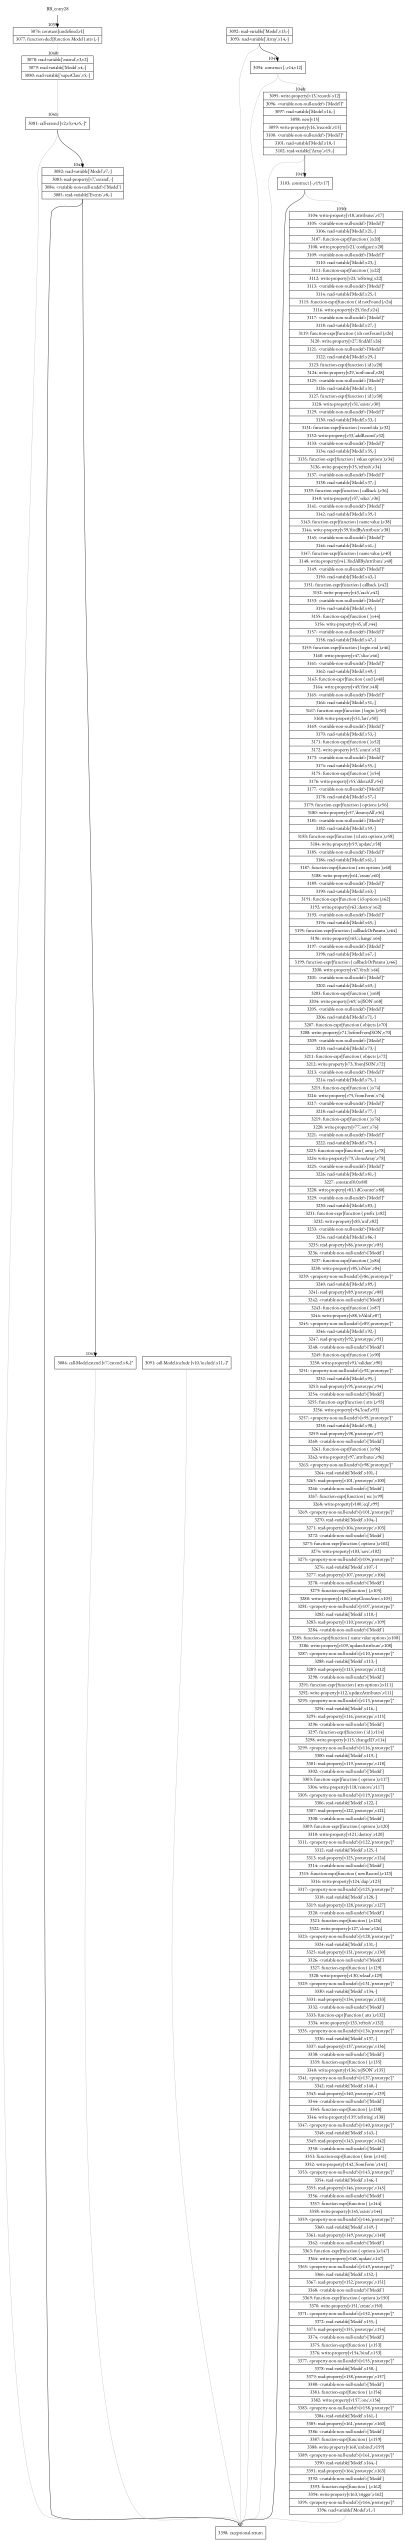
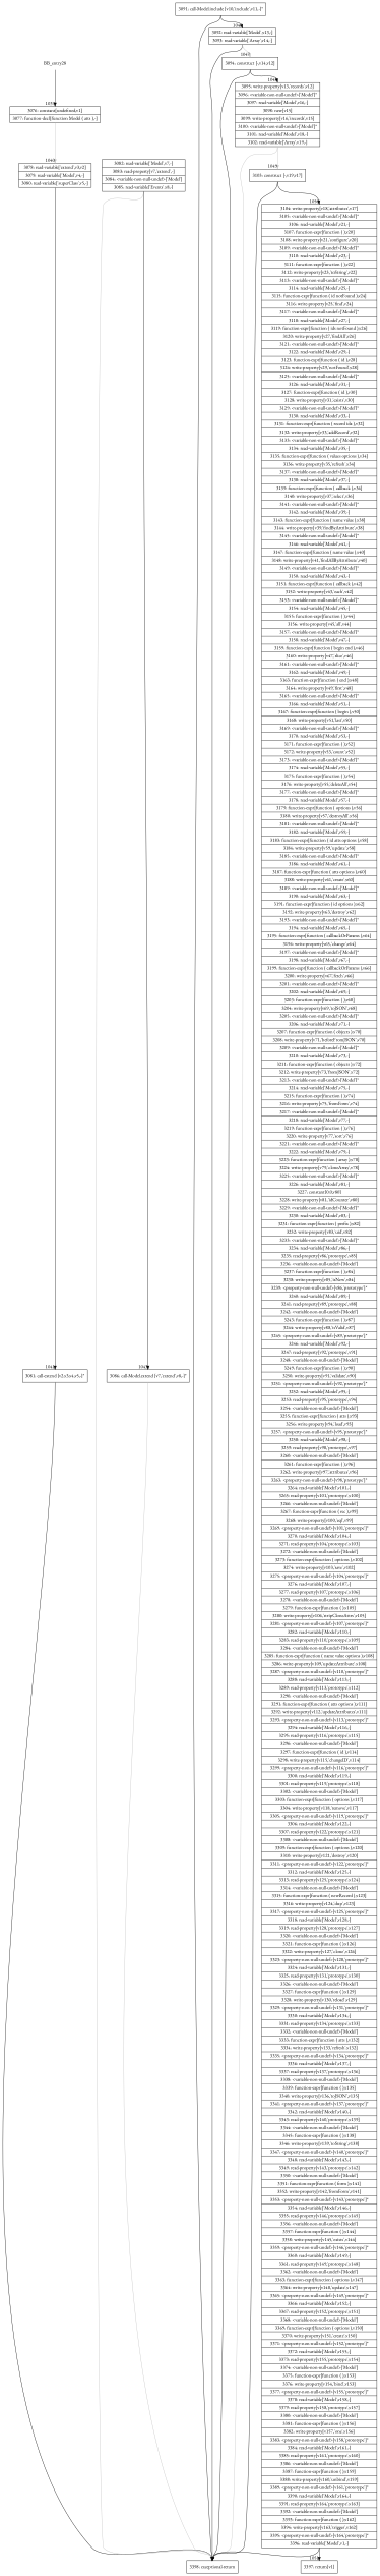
  digraph {
    fontname="EB Garamond"
    rankdir=TD
    node [fontname="EB Garamond" shape=record]
    edge [fontname="EB Garamond" headport=n tailport=s]
    BB_entry28 [shape=none]
    n2 [label="{3076: constant[undefined,v1]|3077: function-decl[function Model ( atts ),-]}"]
    n3 [label="{3078: read-variable['extend',v3,v2]|3079: read-variable['Model',v4,-]|3080: read-variable['superClass',v5,-]}"]
    n4 [label="{3081: call-extend [v2,v3,v4,v5,-]*}"]
    n5 [label="{3398: exceptional-return}"]
    n6 [label="{3082: read-variable['Model',v7,-]|3083: read-property[v7,'extend',-]|3084: \<variable-non-null-undef\>['Model']|3085: read-variable['Events',v8,-]}"]
    n7 [label="{3086: call-Model.extend [v7,'extend',v8,-]*}"]
    n8 [label="{3091: call-Model.include [v10,'include',v11,-]*}"]
    n9 [label="{3092: read-variable['Model',v13,-]|3093: read-variable['Array',v14,-]}"]
    n10 [label="{3094: construct [-,v14,v12]}"]
    n11 [label="{3095: write-property[v13,'records',v12]|3096: \<variable-non-null-undef\>['Model']*|3097: read-variable['Model',v16,-]|3098: new[v15]|3099: write-property[v16,'irecords',v15]|3100: \<variable-non-null-undef\>['Model']*|3101: read-variable['Model',v18,-]|3102: read-variable['Array',v19,-]}"]
    n12 [label="{3103: construct [-,v19,v17]}"]
    n13 [label="{3104: write-property[v18,'attributes',v17]|3105: \<variable-non-null-undef\>['Model']*|3106: read-variable['Model',v21,-]|3107: function-expr[function ( ),v20]|3108: write-property[v21,'configure',v20]|3109: \<variable-non-null-undef\>['Model']*|3110: read-variable['Model',v23,-]|3111: function-expr[function ( ),v22]|3112: write-property[v23,'toString',v22]|3113: \<variable-non-null-undef\>['Model']*|3114: read-variable['Model',v25,-]|3115: function-expr[function ( id notFound ),v24]|3116: write-property[v25,'find',v24]|3117: \<variable-non-null-undef\>['Model']*|3118: read-variable['Model',v27,-]|3119: function-expr[function ( ids notFound ),v26]|3120: write-property[v27,'findAll',v26]|3121: \<variable-non-null-undef\>['Model']*|3122: read-variable['Model',v29,-]|3123: function-expr[function ( id ),v28]|3124: write-property[v29,'notFound',v28]|3125: \<variable-non-null-undef\>['Model']*|3126: read-variable['Model',v31,-]|3127: function-expr[function ( id ),v30]|3128: write-property[v31,'exists',v30]|3129: \<variable-non-null-undef\>['Model']*|3130: read-variable['Model',v33,-]|3131: function-expr[function ( record idx ),v32]|3132: write-property[v33,'addRecord',v32]|3133: \<variable-non-null-undef\>['Model']*|3134: read-variable['Model',v35,-]|3135: function-expr[function ( values options ),v34]|3136: write-property[v35,'refresh',v34]|3137: \<variable-non-null-undef\>['Model']*|3138: read-variable['Model',v37,-]|3139: function-expr[function ( callback ),v36]|3140: write-property[v37,'select',v36]|3141: \<variable-non-null-undef\>['Model']*|3142: read-variable['Model',v39,-]|3143: function-expr[function ( name value ),v38]|3144: write-property[v39,'findByAttribute',v38]|3145: \<variable-non-null-undef\>['Model']*|3146: read-variable['Model',v41,-]|3147: function-expr[function ( name value ),v40]|3148: write-property[v41,'findAllByAttribute',v40]|3149: \<variable-non-null-undef\>['Model']*|3150: read-variable['Model',v43,-]|3151: function-expr[function ( callback ),v42]|3152: write-property[v43,'each',v42]|3153: \<variable-non-null-undef\>['Model']*|3154: read-variable['Model',v45,-]|3155: function-expr[function ( ),v44]|3156: write-property[v45,'all',v44]|3157: \<variable-non-null-undef\>['Model']*|3158: read-variable['Model',v47,-]|3159: function-expr[function ( begin end ),v46]|3160: write-property[v47,'slice',v46]|3161: \<variable-non-null-undef\>['Model']*|3162: read-variable['Model',v49,-]|3163: function-expr[function ( end ),v48]|3164: write-property[v49,'first',v48]|3165: \<variable-non-null-undef\>['Model']*|3166: read-variable['Model',v51,-]|3167: function-expr[function ( begin ),v50]|3168: write-property[v51,'last',v50]|3169: \<variable-non-null-undef\>['Model']*|3170: read-variable['Model',v53,-]|3171: function-expr[function ( ),v52]|3172: write-property[v53,'count',v52]|3173: \<variable-non-null-undef\>['Model']*|3174: read-variable['Model',v55,-]|3175: function-expr[function ( ),v54]|3176: write-property[v55,'deleteAll',v54]|3177: \<variable-non-null-undef\>['Model']*|3178: read-variable['Model',v57,-]|3179: function-expr[function ( options ),v56]|3180: write-property[v57,'destroyAll',v56]|3181: \<variable-non-null-undef\>['Model']*|3182: read-variable['Model',v59,-]|3183: function-expr[function ( id atts options ),v58]|3184: write-property[v59,'update',v58]|3185: \<variable-non-null-undef\>['Model']*|3186: read-variable['Model',v61,-]|3187: function-expr[function ( atts options ),v60]|3188: write-property[v61,'create',v60]|3189: \<variable-non-null-undef\>['Model']*|3190: read-variable['Model',v63,-]|3191: function-expr[function ( id options ),v62]|3192: write-property[v63,'destroy',v62]|3193: \<variable-non-null-undef\>['Model']*|3194: read-variable['Model',v65,-]|3195: function-expr[function ( callbackOrParams ),v64]|3196: write-property[v65,'change',v64]|3197: \<variable-non-null-undef\>['Model']*|3198: read-variable['Model',v67,-]|3199: function-expr[function ( callbackOrParams ),v66]|3200: write-property[v67,'fetch',v66]|3201: \<variable-non-null-undef\>['Model']*|3202: read-variable['Model',v69,-]|3203: function-expr[function ( ),v68]|3204: write-property[v69,'toJSON',v68]|3205: \<variable-non-null-undef\>['Model']*|3206: read-variable['Model',v71,-]|3207: function-expr[function ( objects ),v70]|3208: write-property[v71,'beforeFromJSON',v70]|3209: \<variable-non-null-undef\>['Model']*|3210: read-variable['Model',v73,-]|3211: function-expr[function ( objects ),v72]|3212: write-property[v73,'fromJSON',v72]|3213: \<variable-non-null-undef\>['Model']*|3214: read-variable['Model',v75,-]|3215: function-expr[function ( ),v74]|3216: write-property[v75,'fromForm',v74]|3217: \<variable-non-null-undef\>['Model']*|3218: read-variable['Model',v77,-]|3219: function-expr[function ( ),v76]|3220: write-property[v77,'sort',v76]|3221: \<variable-non-null-undef\>['Model']*|3222: read-variable['Model',v79,-]|3223: function-expr[function ( array ),v78]|3224: write-property[v79,'cloneArray',v78]|3225: \<variable-non-null-undef\>['Model']*|3226: read-variable['Model',v81,-]|3227: constant[0.0,v80]|3228: write-property[v81,'idCounter',v80]|3229: \<variable-non-null-undef\>['Model']*|3230: read-variable['Model',v83,-]|3231: function-expr[function ( prefix ),v82]|3232: write-property[v83,'uid',v82]|3233: \<variable-non-null-undef\>['Model']*|3234: read-variable['Model',v86,-]|3235: read-property[v86,'prototype',v85]|3236: \<variable-non-null-undef\>['Model']|3237: function-expr[function ( ),v84]|3238: write-property[v85,'isNew',v84]|3239: \<property-non-null-undef\>[v86,'prototype']*|3240: read-variable['Model',v89,-]|3241: read-property[v89,'prototype',v88]|3242: \<variable-non-null-undef\>['Model']|3243: function-expr[function ( ),v87]|3244: write-property[v88,'isValid',v87]|3245: \<property-non-null-undef\>[v89,'prototype']*|3246: read-variable['Model',v92,-]|3247: read-property[v92,'prototype',v91]|3248: \<variable-non-null-undef\>['Model']|3249: function-expr[function ( ),v90]|3250: write-property[v91,'validate',v90]|3251: \<property-non-null-undef\>[v92,'prototype']*|3252: read-variable['Model',v95,-]|3253: read-property[v95,'prototype',v94]|3254: \<variable-non-null-undef\>['Model']|3255: function-expr[function ( atts ),v93]|3256: write-property[v94,'load',v93]|3257: \<property-non-null-undef\>[v95,'prototype']*|3258: read-variable['Model',v98,-]|3259: read-property[v98,'prototype',v97]|3260: \<variable-non-null-undef\>['Model']|3261: function-expr[function ( ),v96]|3262: write-property[v97,'attributes',v96]|3263: \<property-non-null-undef\>[v98,'prototype']*|3264: read-variable['Model',v101,-]|3265: read-property[v101,'prototype',v100]|3266: \<variable-non-null-undef\>['Model']|3267: function-expr[function ( rec ),v99]|3268: write-property[v100,'eql',v99]|3269: \<property-non-null-undef\>[v101,'prototype']*|3270: read-variable['Model',v104,-]|3271: read-property[v104,'prototype',v103]|3272: \<variable-non-null-undef\>['Model']|3273: function-expr[function ( options ),v102]|3274: write-property[v103,'save',v102]|3275: \<property-non-null-undef\>[v104,'prototype']*|3276: read-variable['Model',v107,-]|3277: read-property[v107,'prototype',v106]|3278: \<variable-non-null-undef\>['Model']|3279: function-expr[function ( ),v105]|3280: write-property[v106,'stripCloneAttrs',v105]|3281: \<property-non-null-undef\>[v107,'prototype']*|3282: read-variable['Model',v110,-]|3283: read-property[v110,'prototype',v109]|3284: \<variable-non-null-undef\>['Model']|3285: function-expr[function ( name value options ),v108]|3286: write-property[v109,'updateAttribute',v108]|3287: \<property-non-null-undef\>[v110,'prototype']*|3288: read-variable['Model',v113,-]|3289: read-property[v113,'prototype',v112]|3290: \<variable-non-null-undef\>['Model']|3291: function-expr[function ( atts options ),v111]|3292: write-property[v112,'updateAttributes',v111]|3293: \<property-non-null-undef\>[v113,'prototype']*|3294: read-variable['Model',v116,-]|3295: read-property[v116,'prototype',v115]|3296: \<variable-non-null-undef\>['Model']|3297: function-expr[function ( id ),v114]|3298: write-property[v115,'changeID',v114]|3299: \<property-non-null-undef\>[v116,'prototype']*|3300: read-variable['Model',v119,-]|3301: read-property[v119,'prototype',v118]|3302: \<variable-non-null-undef\>['Model']|3303: function-expr[function ( options ),v117]|3304: write-property[v118,'remove',v117]|3305: \<property-non-null-undef\>[v119,'prototype']*|3306: read-variable['Model',v122,-]|3307: read-property[v122,'prototype',v121]|3308: \<variable-non-null-undef\>['Model']|3309: function-expr[function ( options ),v120]|3310: write-property[v121,'destroy',v120]|3311: \<property-non-null-undef\>[v122,'prototype']*|3312: read-variable['Model',v125,-]|3313: read-property[v125,'prototype',v124]|3314: \<variable-non-null-undef\>['Model']|3315: function-expr[function ( newRecord ),v123]|3316: write-property[v124,'dup',v123]|3317: \<property-non-null-undef\>[v125,'prototype']*|3318: read-variable['Model',v128,-]|3319: read-property[v128,'prototype',v127]|3320: \<variable-non-null-undef\>['Model']|3321: function-expr[function ( ),v126]|3322: write-property[v127,'clone',v126]|3323: \<property-non-null-undef\>[v128,'prototype']*|3324: read-variable['Model',v131,-]|3325: read-property[v131,'prototype',v130]|3326: \<variable-non-null-undef\>['Model']|3327: function-expr[function ( ),v129]|3328: write-property[v130,'reload',v129]|3329: \<property-non-null-undef\>[v131,'prototype']*|3330: read-variable['Model',v134,-]|3331: read-property[v134,'prototype',v133]|3332: \<variable-non-null-undef\>['Model']|3333: function-expr[function ( atts ),v132]|3334: write-property[v133,'refresh',v132]|3335: \<property-non-null-undef\>[v134,'prototype']*|3336: read-variable['Model',v137,-]|3337: read-property[v137,'prototype',v136]|3338: \<variable-non-null-undef\>['Model']|3339: function-expr[function ( ),v135]|3340: write-property[v136,'toJSON',v135]|3341: \<property-non-null-undef\>[v137,'prototype']*|3342: read-variable['Model',v140,-]|3343: read-property[v140,'prototype',v139]|3344: \<variable-non-null-undef\>['Model']|3345: function-expr[function ( ),v138]|3346: write-property[v139,'toString',v138]|3347: \<property-non-null-undef\>[v140,'prototype']*|3348: read-variable['Model',v143,-]|3349: read-property[v143,'prototype',v142]|3350: \<variable-non-null-undef\>['Model']|3351: function-expr[function ( form ),v141]|3352: write-property[v142,'fromForm',v141]|3353: \<property-non-null-undef\>[v143,'prototype']*|3354: read-variable['Model',v146,-]|3355: read-property[v146,'prototype',v145]|3356: \<variable-non-null-undef\>['Model']|3357: function-expr[function ( ),v144]|3358: write-property[v145,'exists',v144]|3359: \<property-non-null-undef\>[v146,'prototype']*|3360: read-variable['Model',v149,-]|3361: read-property[v149,'prototype',v148]|3362: \<variable-non-null-undef\>['Model']|3363: function-expr[function ( options ),v147]|3364: write-property[v148,'update',v147]|3365: \<property-non-null-undef\>[v149,'prototype']*|3366: read-variable['Model',v152,-]|3367: read-property[v152,'prototype',v151]|3368: \<variable-non-null-undef\>['Model']|3369: function-expr[function ( options ),v150]|3370: write-property[v151,'create',v150]|3371: \<property-non-null-undef\>[v152,'prototype']*|3372: read-variable['Model',v155,-]|3373: read-property[v155,'prototype',v154]|3374: \<variable-non-null-undef\>['Model']|3375: function-expr[function ( ),v153]|3376: write-property[v154,'bind',v153]|3377: \<property-non-null-undef\>[v155,'prototype']*|3378: read-variable['Model',v158,-]|3379: read-property[v158,'prototype',v157]|3380: \<variable-non-null-undef\>['Model']|3381: function-expr[function ( ),v156]|3382: write-property[v157,'one',v156]|3383: \<property-non-null-undef\>[v158,'prototype']*|3384: read-variable['Model',v161,-]|3385: read-property[v161,'prototype',v160]|3386: \<variable-non-null-undef\>['Model']|3387: function-expr[function ( ),v159]|3388: write-property[v160,'unbind',v159]|3389: \<property-non-null-undef\>[v161,'prototype']*|3390: read-variable['Model',v164,-]|3391: read-property[v164,'prototype',v163]|3392: \<variable-non-null-undef\>['Model']|3393: function-expr[function ( ),v162]|3394: write-property[v163,'trigger',v162]|3395: \<property-non-null-undef\>[v164,'prototype']*|3396: read-variable['Model',v1,-]}"]
+   n14 [label="{3397: return[v1]}"]
    BB_entry28 -> n2 [headlabel="    1039"]
    n2 -> n3 [color=gray headlabel="      1040"]
-   n3 -> n4 [headlabel="      1041" color=gray]
-   n4 -> n5 [color=gray]
-   n4 -> n6 [headlabel="      1042"]
-   n6 -> n5 [color=black]
+   n3 -> n4 [headlabel="      1041"]
+   n4 -> n5 [color=black]
+   n6 -> n5 [color=gray]
    n6 -> n7 [headlabel="      1043"]
    n7 -> n5 [color=gray]
-   n8 -> n5 [color=gray]
-   n9 -> n5 [color=gray]
-   n9 -> n10 [headlabel="      1047"]
-   n10 -> n5 [color=gray]
-   n10 -> n11 [headlabel="      1048" color=gray]
+   n8 -> n5 [color=black]
+   n8 -> n9 [headlabel="      1046"]
+   n9 -> n5 [color=black]
+   n9 -> n10 [headlabel="      1047" color=gray]
+   n10 -> n5 [color=black]
+   n10 -> n11 [headlabel="      1048"]
    n11 -> n5 [color=gray]
-   n11 -> n12 [headlabel="      1049"]
+   n11 -> n12 [headlabel="      1049" color=gray]
    n12 -> n5 [color=black]
-   n12 -> n13 [headlabel="      1050" color=gray]
-   n13 -> n5 [color=gray]
+   n12 -> n13 [headlabel="      1050"]
+   n13 -> n5 [color=black]
+   n13 -> n14 [headlabel="      1051"]
  }
